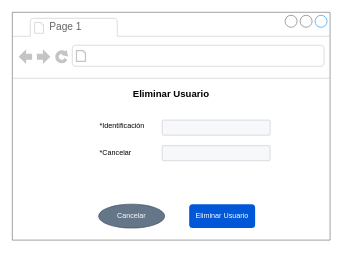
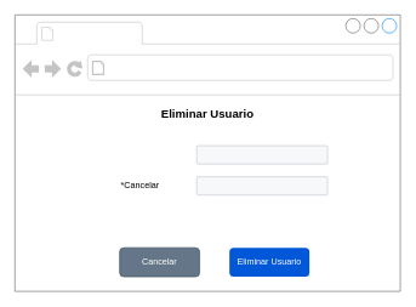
  <mxCell id="0" />
  <mxCell id="1" parent="0" />
  <mxCell id="2" value="" style="strokeWidth=1;shadow=0;dashed=0;align=center;html=1;shape=mxgraph.mockup.containers.browserWindow;rSize=0;strokeColor=#666666;strokeColor2=#008cff;strokeColor3=#c4c4c4;mainText=,;recursiveResize=0;" vertex="1" parent="1"><mxGeometry x="20" y="20" width="530" height="380" as="geometry" /></mxCell>
- <mxCell id="3" value="Page 1" style="strokeWidth=1;shadow=0;dashed=0;align=center;html=1;shape=mxgraph.mockup.containers.anchor;fontSize=17;fontColor=#666666;align=left;whiteSpace=wrap;" vertex="1" parent="2"><mxGeometry x="60" y="12" width="110" height="26" as="geometry" /></mxCell>
  <mxCell id="4" value="&lt;b&gt;&lt;font style=&quot;font-size: 16px;&quot;&gt;Eliminar Usuario&lt;/font&gt;&lt;/b&gt;" style="text;html=1;whiteSpace=wrap;strokeColor=none;fillColor=none;align=center;verticalAlign=middle;rounded=0;" vertex="1" parent="2"><mxGeometry x="171.25" y="120" width="187.5" height="30" as="geometry" /></mxCell>
- <mxCell id="5" value="*Identificación" style="text;html=1;whiteSpace=wrap;strokeColor=none;fillColor=none;align=left;verticalAlign=middle;rounded=0;" vertex="1" parent="2"><mxGeometry x="144" y="175" width="90" height="30" as="geometry" /></mxCell>
  <mxCell id="6" value="*Cancelar" style="text;html=1;whiteSpace=wrap;strokeColor=none;fillColor=none;align=left;verticalAlign=middle;rounded=0;" vertex="1" parent="2"><mxGeometry x="144" y="220" width="90" height="30" as="geometry" /></mxCell>
  <mxCell id="7" value="" style="rounded=1;arcSize=9;fillColor=#F7F8F9;align=left;spacingLeft=5;strokeColor=#DEE1E6;html=1;strokeWidth=2;fontColor=#596780;fontSize=12" vertex="1" parent="2"><mxGeometry x="250" y="180" width="180" height="25" as="geometry" /></mxCell>
  <mxCell id="8" value="" style="rounded=1;arcSize=9;fillColor=#F7F8F9;align=left;spacingLeft=5;strokeColor=#DEE1E6;html=1;strokeWidth=2;fontColor=#596780;fontSize=12" vertex="1" parent="2"><mxGeometry x="250" y="222.5" width="180" height="25" as="geometry" /></mxCell>
  <mxCell id="9" value="Eliminar Usuario" style="rounded=1;fillColor=#0057D8;strokeColor=none;html=1;whiteSpace=wrap;fontColor=#ffffff;align=center;verticalAlign=middle;fontStyle=0;fontSize=12;sketch=0;" vertex="1" parent="2"><mxGeometry x="295" y="320" width="110" height="40" as="geometry" /></mxCell>
- <mxCell id="10" value="Cancelar" style="ellipse;fillColor=#647687;strokeColor=#314354;html=1;whiteSpace=wrap;align=center;verticalAlign=middle;fontStyle=0;fontSize=12;sketch=0;fontColor=#ffffff;" vertex="1" parent="2"><mxGeometry x="144" y="320" width="110" height="40" as="geometry" /></mxCell>
+ <mxCell id="10" value="Cancelar" style="rounded=1;fillColor=#647687;strokeColor=#314354;html=1;whiteSpace=wrap;align=center;verticalAlign=middle;fontStyle=0;fontSize=12;sketch=0;fontColor=#ffffff;" vertex="1" parent="2"><mxGeometry x="144" y="320" width="110" height="40" as="geometry" /></mxCell>
